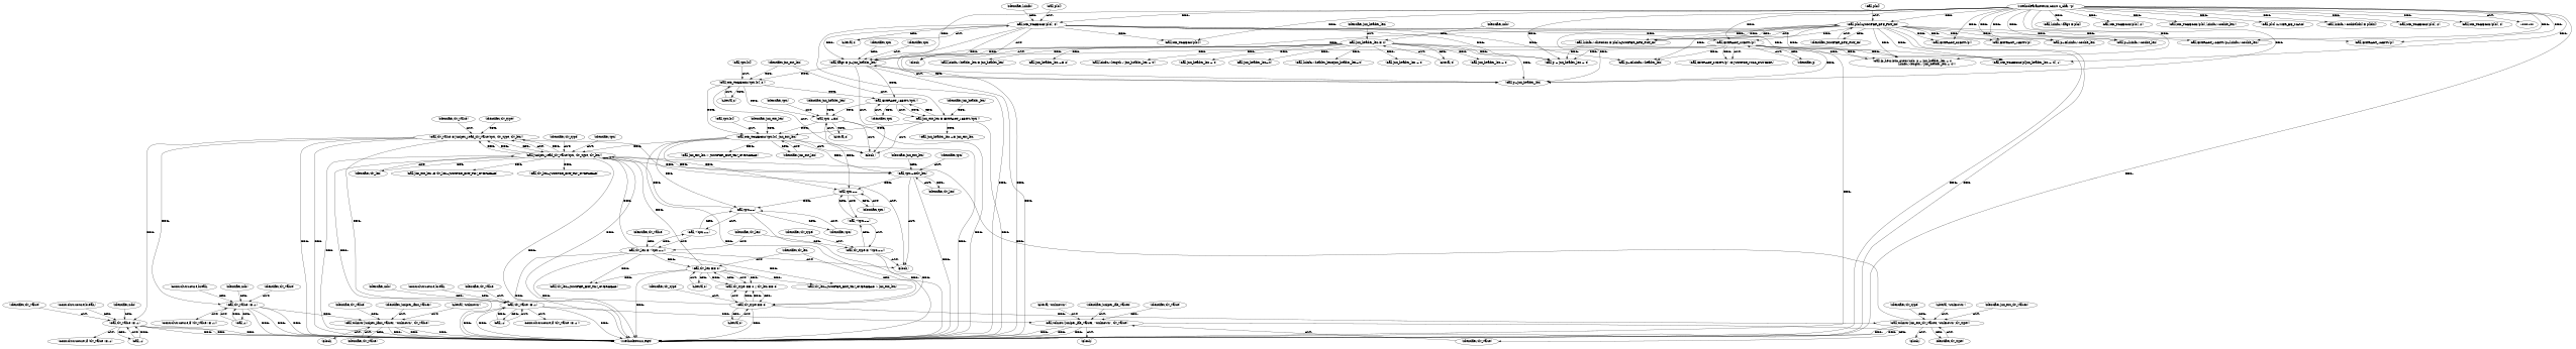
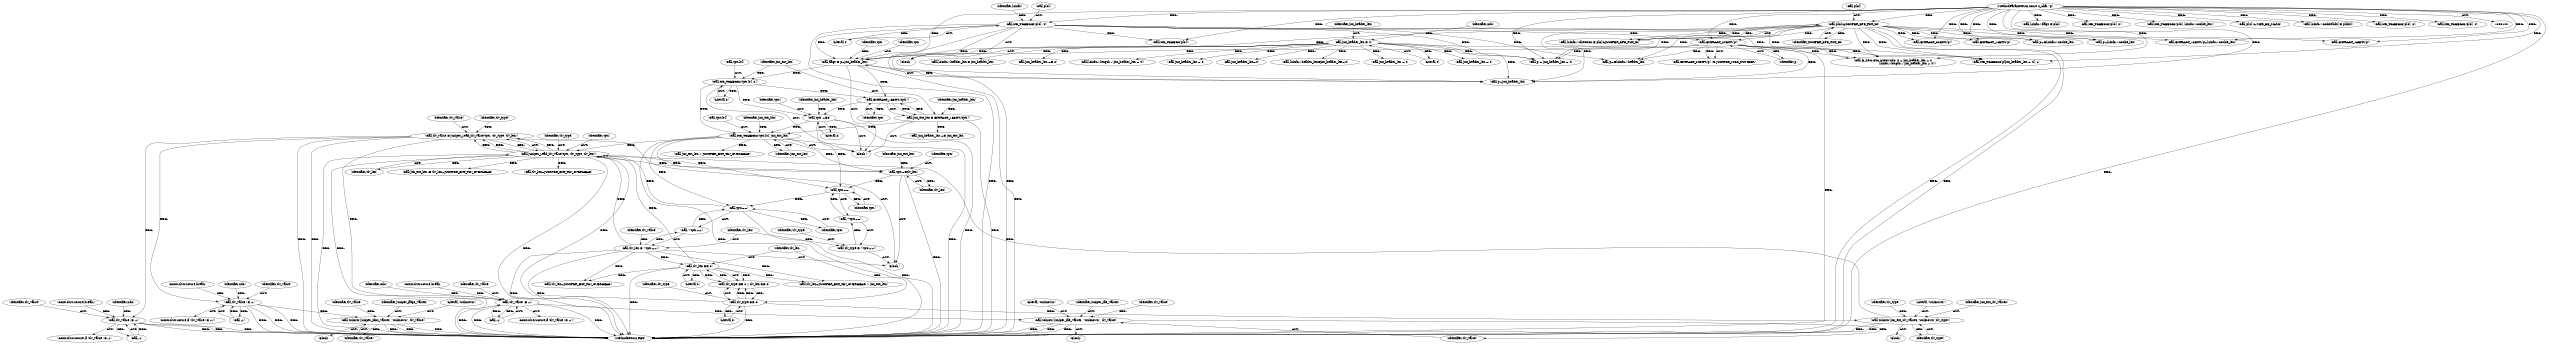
  digraph {
    n1 [label="(Call,tlv_value = juniper_read_tlv_value(tptr, tlv_type, tlv_len))"]
    n2 [label="(Call,juniper_read_tlv_value(tptr, tlv_type, tlv_len))"]
    n3 [label="(Call,tlv_value != -1)"]
    n4 [label="(Call,tlv_value != -1)"]
    n5 [label="(Call,tlv_value != -1)"]
    n6 [label="(Block,)"]
    n7 [label="(MethodReturn,RET)"]
    n8 [label="(Call,tptr+=tlv_len)"]
    n9 [label="(Identifier,tlv_len)"]
    n10 [label="(Call,jnx_ext_len -= tlv_len+JUNIPER_EXT_TLV_OVERHEAD)"]
    n11 [label="(Call,tlv_len+JUNIPER_EXT_TLV_OVERHEAD)"]
    n12 [label="(Call,tok2str(juniper_ifmt_values, \"Unknown\", tlv_value))"]
    n13 [label="(ControlStructure,if (tlv_value != -1))"]
    n14 [label="(Call,-1)"]
    n15 [label="(Call,tok2str(juniper_ifle_values, \"Unknown\", tlv_value))"]
    n16 [label="(ControlStructure,if (tlv_value != -1))"]
    n17 [label="(Call,-1)"]
    n18 [label="(Call,-1)"]
    n19 [label="(ControlStructure,if (tlv_value != -1))"]
    n20 [label="(Call,tptr++)"]
    n21 [label="(Identifier,tlv_len)"]
    n22 [label="(Call,ND_TCHECK2(tptr[0], jnx_ext_len))"]
    n23 [label="(Call,tptr++)"]
    n24 [label="(Call,jnx_ext_len > JUNIPER_EXT_TLV_OVERHEAD)"]
    n25 [label="(Identifier,jnx_ext_len)"]
    n26 [label="(Block,)"]
    n27 [label="(Identifier,tptr)"]
    n28 [label="(Call,*(tptr++))"]
    n29 [label="(Identifier,tptr)"]
    n30 [label="(Call,*(tptr++))"]
    n31 [label="(Call,ND_TCHECK2(tptr[0], 2))"]
    n32 [label="(Call,tptr +=2)"]
    n33 [label="(Call,EXTRACT_16BITS(tptr))"]
    n34 [label="(Literal,2)"]
    n35 [label="(Literal,2)"]
    n36 [label="(Call,jnx_ext_len = EXTRACT_16BITS(tptr))"]
    n37 [label="(Identifier,tptr)"]
    n38 [label="(Call,flags = p+jnx_header_len)"]
    n39 [label="(Call,p+jnx_header_len)"]
    n40 [label="(Call,p[3]&JUNIPER_BPF_PKT_IN)"]
    n41 [label="(Call,EXTRACT_24BITS(p))"]
    n42 [label="(Identifier,JUNIPER_BPF_PKT_IN)"]
    n43 [label="(Call,p+=l2info->cookie_len)"]
    n44 [label="(Call,EXTRACT_16BITS(p))"]
    n45 [label="(Call,p+l2info->cookie_len)"]
    n46 [label="(Call,EXTRACT_16BITS(p+l2info->cookie_len))"]
    n47 [label="(Call,ND_TCHECK2(p[jnx_header_len + 4], 1))"]
    n48 [label="(Call,ip_heuristic_guess(ndo, p + jnx_header_len + 4,\n                               l2info->length - (jnx_header_len + 4)))"]
    n49 [label="(Call,EXTRACT_16BITS(p))"]
    n50 [label="(Call,EXTRACT_32BITS(p))"]
    n51 [label="(Call,p + jnx_header_len + 4)"]
    n52 [label="(Call,p+=l2info->header_len)"]
    n53 [label="(Call,l2info->direction = p[3]&JUNIPER_BPF_PKT_IN)"]
    n54 [label="(Call,EXTRACT_24BITS(p) != JUNIPER_MGC_NUMBER)"]
    n55 [label="(Identifier,p)"]
    n56 [label="(MethodParameterIn,const u_char *p)"]
    n57 [label="(Call,ND_TCHECK2(p[0], 4))"]
    n58 [label="(Call,l2info->flags = p[3])"]
    n59 [label="(Call,ND_TCHECK2(p[0], 2))"]
    n60 [label="(Call,ND_TCHECK2(p[0], l2info->cookie_len))"]
    n61 [label="(Call,p[0] & MFR_BE_MASK)"]
    n62 [label="(Call,l2info->cookie[idx] = p[idx])"]
    n63 [label="(Call,ND_TCHECK(p[0]))"]
    n64 [label="(Call,ND_TCHECK2(p[0], 2))"]
    n65 [label="(Call,ND_TCHECK2(p[0], 4))"]
    1000122
    n67 [label="(Block,)"]
    n68 [label="(Literal,4)"]
    n69 [label="(Call,jnx_header_len = 4)"]
    n70 [label="(Literal,4)"]
    n71 [label="(Call,jnx_header_len + 4)"]
    n72 [label="(Call,l2info->header_len = jnx_header_len)"]
    n73 [label="(Call,jnx_header_len += 2)"]
    n74 [label="(Call,l2info->length - (jnx_header_len + 4))"]
    n75 [label="(Call,jnx_header_len + 4)"]
    n76 [label="(Call,jnx_header_len+4)"]
    n77 [label="(Call,l2info->header_len=jnx_header_len+4)"]
    n78 [label="(Call,jnx_header_len + 4)"]
    n79 [label="(Call,jnx_header_len += jnx_ext_len)"]
    n80 [label="(Call,tlv_len = *(tptr++))"]
    n81 [label="(Call,tlv_type = *(tptr++))"]
    n82 [label="(Call,tlv_type == 0)"]
    n83 [label="(Call,tok2str(jnx_ext_tlv_values,\"Unknown\",tlv_type))"]
    n84 [label="(Literal,0)"]
    n85 [label="(Call,tlv_type == 0 || tlv_len == 0)"]
    n86 [label="(Block,)"]
    n87 [label="(Identifier,tlv_type)"]
    n88 [label="(Call,tlv_len == 0)"]
    n89 [label="(Literal,0)"]
    n90 [label="(Call,tlv_len+JUNIPER_EXT_TLV_OVERHEAD)"]
    n91 [label="(Call,tlv_len+JUNIPER_EXT_TLV_OVERHEAD > jnx_ext_len)"]
    n92 [label="(Block,)"]
    n93 [label="(Identifier,tlv_value)"]
    n94 [label="(Identifier,tlv_value)"]
    n95 [label="(Block,)"]
    n96 [label="(Identifier,ndo)"]
    n97 [label="(Identifier,jnx_ext_len)"]
    n98 [label="(Identifier,tlv_type)"]
    n99 [label="(Call,tptr[0])"]
    n100 [label="(Identifier,jnx_ext_len)"]
    n101 [label="(Identifier,tlv_len)"]
    n102 [label="(Identifier,jnx_header_len)"]
    n103 [label="(Identifier,tptr)"]
    n104 [label="(Identifier,tptr)"]
-   n105 [label="(Identifier,juniper_ifmt_values)"]
+   n105 [label="(Identifier,juniper_flags_values)"]
    n106 [label="(Identifier,ndo)"]
    n107 [label="(Literal,\"Unknown\")"]
    n108 [label="(Identifier,tlv_value)"]
    n109 [label="(Call,tptr[0])"]
    n110 [label="(ControlStructure,break;)"]
    n111 [label="(Identifier,tlv_value)"]
    n112 [label="(Identifier,tptr)"]
    n113 [label="(Identifier,tptr)"]
    n114 [label="(Literal,\"Unknown\")"]
    n115 [label="(Identifier,tlv_type)"]
    n116 [label="(Identifier,tlv_value)"]
    n117 [label="(Identifier,juniper_ifle_values)"]
    n118 [label="(Identifier,tlv_type)"]
    n119 [label="(Identifier,tlv_type)"]
    n120 [label="(Identifier,tlv_type)"]
    n121 [label="(Identifier,ndo)"]
    n122 [label="(Identifier,jnx_header_len)"]
    n123 [label="(Identifier,tlv_value)"]
    n124 [label="(Identifier,tlv_value)"]
    n125 [label="(Identifier,tlv_len)"]
    n126 [label="(Identifier,tlv_value)"]
    n127 [label="(Literal,\"Unknown\")"]
    n128 [label="(ControlStructure,break;)"]
    n129 [label="(ControlStructure,break;)"]
    n130 [label="(Identifier,tptr)"]
    n131 [label="(Identifier,jnx_header_len)"]
    n132 [label="(Identifier,tlv_value)"]
    n133 [label="(Identifier,jnx_ext_tlv_values)"]
    n134 [label="(Identifier,ndo)"]
    n135 [label="(Call,p[3])"]
    n136 [label="(Call,p[0])"]
    n137 [label="(Identifier,l2info)"]
    n138 [label="(Identifier,jnx_ext_len)"]
    n1 -> n2 [label="CFG: "]
    n1 -> n3 [label="DDG: "]
    n1 -> n4 [label="DDG: "]
    n1 -> n5 [label="DDG: "]
    n1 -> n6 [label="AST: "]
    n1 -> n7 [label="DDG: "]
    n1 -> n7 [label="DDG: "]
    n2 -> n1 [label="AST: "]
    n2 -> n1 [label="DDG: "]
    n2 -> n1 [label="DDG: "]
    n2 -> n1 [label="DDG: "]
    n2 -> n7 [label="DDG: "]
    n2 -> n7 [label="DDG: "]
    n2 -> n7 [label="DDG: "]
    n2 -> n8 [label="DDG: "]
    n2 -> n8 [label="DDG: "]
    n2 -> n9 [label="CFG: "]
    n2 -> n10 [label="DDG: "]
    n2 -> n11 [label="DDG: "]
    n3 -> n7 [label="DDG: "]
    n3 -> n7 [label="DDG: "]
    n3 -> n7 [label="DDG: "]
    n3 -> n12 [label="DDG: "]
    n3 -> n13 [label="AST: "]
    n3 -> n14 [label="CFG: "]
    n4 -> n7 [label="DDG: "]
    n4 -> n7 [label="DDG: "]
    n4 -> n7 [label="DDG: "]
    n4 -> n15 [label="DDG: "]
    n4 -> n16 [label="AST: "]
    n4 -> n17 [label="CFG: "]
    n5 -> n7 [label="DDG: "]
    n5 -> n7 [label="DDG: "]
    n5 -> n7 [label="DDG: "]
    n5 -> n18 [label="CFG: "]
    n5 -> n19 [label="AST: "]
    n8 -> n6 [label="AST: "]
    n8 -> n7 [label="DDG: "]
    n8 -> n20 [label="DDG: "]
    n8 -> n21 [label="CFG: "]
    n9 -> n2 [label="AST: "]
    n12 -> n7 [label="DDG: "]
    n12 -> n7 [label="DDG: "]
    n12 -> n7 [label="DDG: "]
    n12 -> n92 [label="AST: "]
    n12 -> n93 [label="CFG: "]
    n14 -> n3 [label="AST: "]
    n14 -> n3 [label="DDG: "]
    n15 -> n7 [label="DDG: "]
    n15 -> n7 [label="DDG: "]
    n15 -> n7 [label="DDG: "]
    n15 -> n94 [label="CFG: "]
    n15 -> n95 [label="AST: "]
    n17 -> n4 [label="AST: "]
    n17 -> n4 [label="DDG: "]
    n18 -> n5 [label="AST: "]
    n18 -> n5 [label="DDG: "]
    n20 -> n23 [label="DDG: "]
    n20 -> n29 [label="CFG: "]
    n20 -> n30 [label="AST: "]
    n21 -> n8 [label="AST: "]
    n22 -> n2 [label="DDG: "]
    n22 -> n7 [label="DDG: "]
    n22 -> n7 [label="DDG: "]
    n22 -> n8 [label="DDG: "]
    n22 -> n20 [label="DDG: "]
    n22 -> n23 [label="DDG: "]
    n22 -> n24 [label="DDG: "]
    n22 -> n25 [label="CFG: "]
    n22 -> n26 [label="AST: "]
    n23 -> n2 [label="DDG: "]
    n23 -> n7 [label="DDG: "]
    n23 -> n27 [label="CFG: "]
    n23 -> n28 [label="AST: "]
    n25 -> n22 [label="AST: "]
    n27 -> n23 [label="AST: "]
    n28 -> n23 [label="CFG: "]
    n28 -> n80 [label="AST: "]
    n29 -> n20 [label="AST: "]
    n30 -> n20 [label="CFG: "]
    n30 -> n81 [label="AST: "]
    n31 -> n22 [label="DDG: "]
    n31 -> n26 [label="AST: "]
    n31 -> n32 [label="DDG: "]
    n31 -> n33 [label="DDG: "]
    n31 -> n34 [label="CFG: "]
    n32 -> n7 [label="DDG: "]
    n32 -> n20 [label="DDG: "]
    n32 -> n22 [label="DDG: "]
    n32 -> n26 [label="AST: "]
    n32 -> n35 [label="CFG: "]
    n33 -> n32 [label="DDG: "]
    n33 -> n36 [label="AST: "]
    n33 -> n36 [label="DDG: "]
    n33 -> n37 [label="CFG: "]
    n34 -> n31 [label="AST: "]
    n35 -> n32 [label="AST: "]
    n36 -> n7 [label="DDG: "]
    n36 -> n22 [label="DDG: "]
    n36 -> n26 [label="AST: "]
    n36 -> n33 [label="CFG: "]
    n36 -> n79 [label="DDG: "]
    n37 -> n33 [label="AST: "]
    n38 -> n7 [label="DDG: "]
    n38 -> n26 [label="AST: "]
    n38 -> n31 [label="DDG: "]
    n38 -> n33 [label="DDG: "]
    n38 -> n39 [label="CFG: "]
    n39 -> n38 [label="AST: "]
    n40 -> n7 [label="DDG: "]
    n40 -> n7 [label="DDG: "]
    n40 -> n38 [label="DDG: "]
    n40 -> n39 [label="DDG: "]
    n40 -> n41 [label="DDG: "]
    n40 -> n42 [label="CFG: "]
    n40 -> n43 [label="DDG: "]
    n40 -> n44 [label="DDG: "]
    n40 -> n45 [label="DDG: "]
    n40 -> n46 [label="DDG: "]
    n40 -> n47 [label="DDG: "]
    n40 -> n48 [label="DDG: "]
    n40 -> n49 [label="DDG: "]
    n40 -> n50 [label="DDG: "]
-   n53 -> n51 [label="DDG: "]
+   n40 -> n51 [label="DDG: "]
    n40 -> n52 [label="DDG: "]
    n40 -> n53 [label="AST: "]
    n40 -> n53 [label="DDG: "]
    n40 -> n53 [label="DDG: "]
    n41 -> n7 [label="DDG: "]
    n41 -> n38 [label="DDG: "]
    n41 -> n39 [label="DDG: "]
    n41 -> n47 [label="DDG: "]
    n41 -> n48 [label="DDG: "]
    n41 -> n51 [label="DDG: "]
    n41 -> n52 [label="DDG: "]
    n41 -> n54 [label="AST: "]
    n41 -> n54 [label="DDG: "]
    n41 -> n55 [label="CFG: "]
    n42 -> n40 [label="AST: "]
    n53 -> n40 [label="CFG: "]
    n55 -> n41 [label="AST: "]
    n56 -> n7 [label="DDG: "]
    n56 -> n38 [label="DDG: "]
    n56 -> n39 [label="DDG: "]
    n56 -> n40 [label="DDG: "]
    n56 -> n41 [label="DDG: "]
    n56 -> n43 [label="DDG: "]
    n56 -> n44 [label="DDG: "]
    n56 -> n45 [label="DDG: "]
    n56 -> n46 [label="DDG: "]
    n56 -> n47 [label="DDG: "]
    n56 -> n48 [label="DDG: "]
    n56 -> n49 [label="DDG: "]
    n56 -> n50 [label="DDG: "]
    n56 -> n51 [label="DDG: "]
    n56 -> n57 [label="DDG: "]
    n56 -> n58 [label="DDG: "]
    n56 -> n59 [label="DDG: "]
    n56 -> n60 [label="DDG: "]
    n56 -> n61 [label="DDG: "]
    n56 -> n62 [label="DDG: "]
    n56 -> n63 [label="DDG: "]
    n56 -> n64 [label="DDG: "]
    n56 -> n65 [label="DDG: "]
    n56 -> 1000122 [label="AST: "]
    n57 -> n7 [label="DDG: "]
    n57 -> n7 [label="DDG: "]
    n57 -> n38 [label="DDG: "]
    n57 -> n39 [label="DDG: "]
    n57 -> n41 [label="DDG: "]
    n57 -> n47 [label="DDG: "]
    n57 -> n48 [label="DDG: "]
    n57 -> n51 [label="DDG: "]
    n57 -> n52 [label="DDG: "]
    n57 -> n63 [label="DDG: "]
    n57 -> n67 [label="AST: "]
    n57 -> n68 [label="CFG: "]
    n68 -> n57 [label="AST: "]
    n69 -> n38 [label="DDG: "]
    n69 -> n39 [label="DDG: "]
    n69 -> n48 [label="DDG: "]
    n69 -> n51 [label="DDG: "]
    n69 -> n67 [label="AST: "]
    n69 -> n70 [label="CFG: "]
    n69 -> n71 [label="DDG: "]
    n69 -> n72 [label="DDG: "]
    n69 -> n73 [label="DDG: "]
    n69 -> n74 [label="DDG: "]
    n69 -> n75 [label="DDG: "]
    n69 -> n76 [label="DDG: "]
    n69 -> n77 [label="DDG: "]
    n69 -> n78 [label="DDG: "]
    n70 -> n69 [label="AST: "]
    n80 -> n2 [label="DDG: "]
    n80 -> n6 [label="AST: "]
    n80 -> n7 [label="DDG: "]
    n80 -> n7 [label="DDG: "]
    n80 -> n28 [label="CFG: "]
    n80 -> n88 [label="DDG: "]
    n80 -> n90 [label="DDG: "]
    n80 -> n91 [label="DDG: "]
    n81 -> n6 [label="AST: "]
    n81 -> n30 [label="CFG: "]
-   n81 -> n82 [label="DDG: "]
    n82 -> n2 [label="DDG: "]
    n82 -> n7 [label="DDG: "]
    n82 -> n83 [label="DDG: "]
    n82 -> n84 [label="CFG: "]
    n82 -> n85 [label="AST: "]
    n82 -> n85 [label="DDG: "]
    n82 -> n85 [label="DDG: "]
    n83 -> n2 [label="DDG: "]
    n83 -> n7 [label="DDG: "]
    n83 -> n7 [label="DDG: "]
    n83 -> n86 [label="AST: "]
    n83 -> n87 [label="CFG: "]
    n84 -> n82 [label="AST: "]
    n85 -> n82 [label="CFG: "]
    n85 -> n88 [label="CFG: "]
    n87 -> n83 [label="AST: "]
    n88 -> n2 [label="DDG: "]
    n88 -> n7 [label="DDG: "]
    n88 -> n85 [label="AST: "]
    n88 -> n85 [label="DDG: "]
    n88 -> n85 [label="DDG: "]
    n88 -> n89 [label="CFG: "]
    n88 -> n90 [label="DDG: "]
    n88 -> n91 [label="DDG: "]
    n89 -> n88 [label="AST: "]
    n93 -> n12 [label="AST: "]
    n94 -> n15 [label="AST: "]
    n96 -> n3 [label="CFG: "]
    n97 -> n22 [label="CFG: "]
    n98 -> n82 [label="AST: "]
    n99 -> n22 [label="AST: "]
    n100 -> n8 [label="CFG: "]
    n101 -> n80 [label="AST: "]
    n101 -> n81 [label="CFG: "]
    n102 -> n32 [label="CFG: "]
    n103 -> n38 [label="CFG: "]
    n104 -> n38 [label="AST: "]
    n105 -> n12 [label="AST: "]
    n106 -> n4 [label="CFG: "]
    n107 -> n12 [label="AST: "]
    n108 -> n12 [label="CFG: "]
    n109 -> n31 [label="AST: "]
    n110 -> n4 [label="CFG: "]
    n111 -> n1 [label="AST: "]
    n112 -> n8 [label="AST: "]
    n113 -> n32 [label="AST: "]
    n114 -> n15 [label="AST: "]
    n115 -> n1 [label="CFG: "]
    n116 -> n5 [label="AST: "]
    n117 -> n15 [label="AST: "]
    n118 -> n2 [label="AST: "]
    n119 -> n83 [label="CFG: "]
    n120 -> n81 [label="AST: "]
    n121 -> n69 [label="CFG: "]
    n122 -> n36 [label="CFG: "]
    n123 -> n80 [label="CFG: "]
    n124 -> n3 [label="AST: "]
    n125 -> n82 [label="CFG: "]
    n125 -> n88 [label="AST: "]
    n126 -> n4 [label="AST: "]
    n127 -> n83 [label="AST: "]
    n128 -> n3 [label="CFG: "]
    n129 -> n5 [label="CFG: "]
    n130 -> n2 [label="AST: "]
    n131 -> n69 [label="AST: "]
    n132 -> n15 [label="CFG: "]
    n133 -> n83 [label="AST: "]
    n134 -> n5 [label="CFG: "]
    n135 -> n40 [label="AST: "]
    n136 -> n57 [label="AST: "]
    n137 -> n57 [label="CFG: "]
    n138 -> n31 [label="CFG: "]
    n138 -> n36 [label="AST: "]
  }
